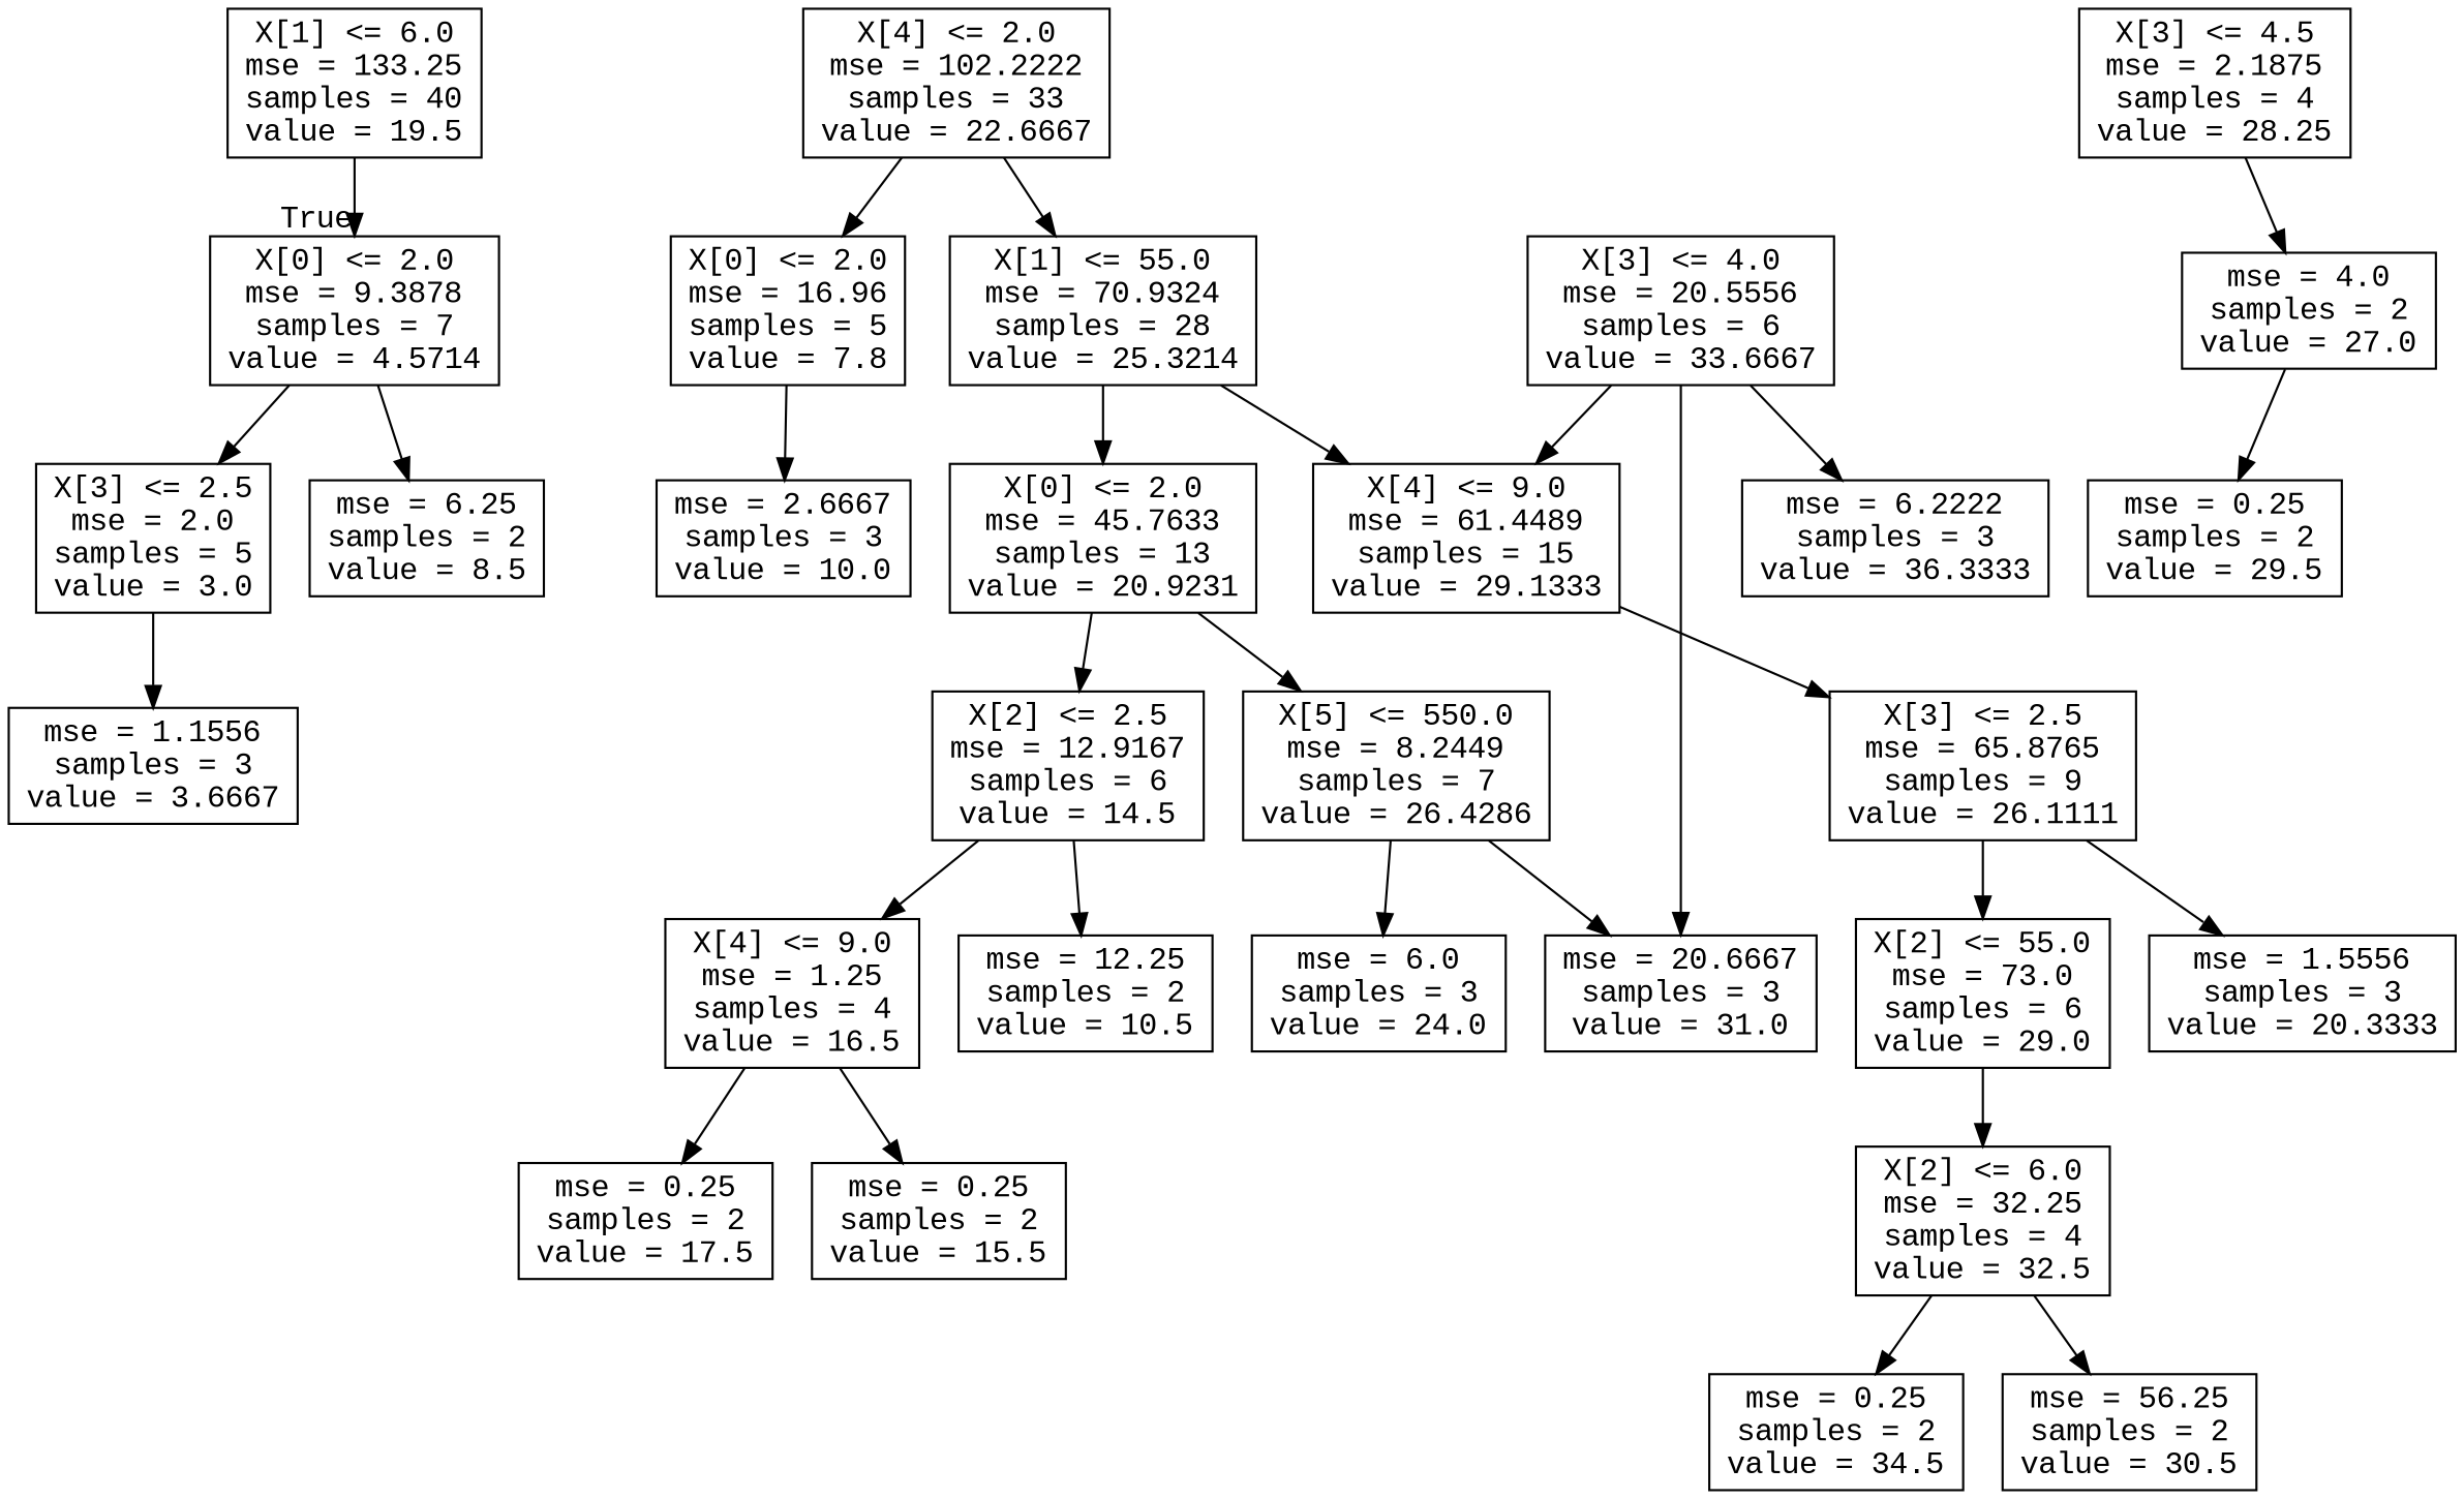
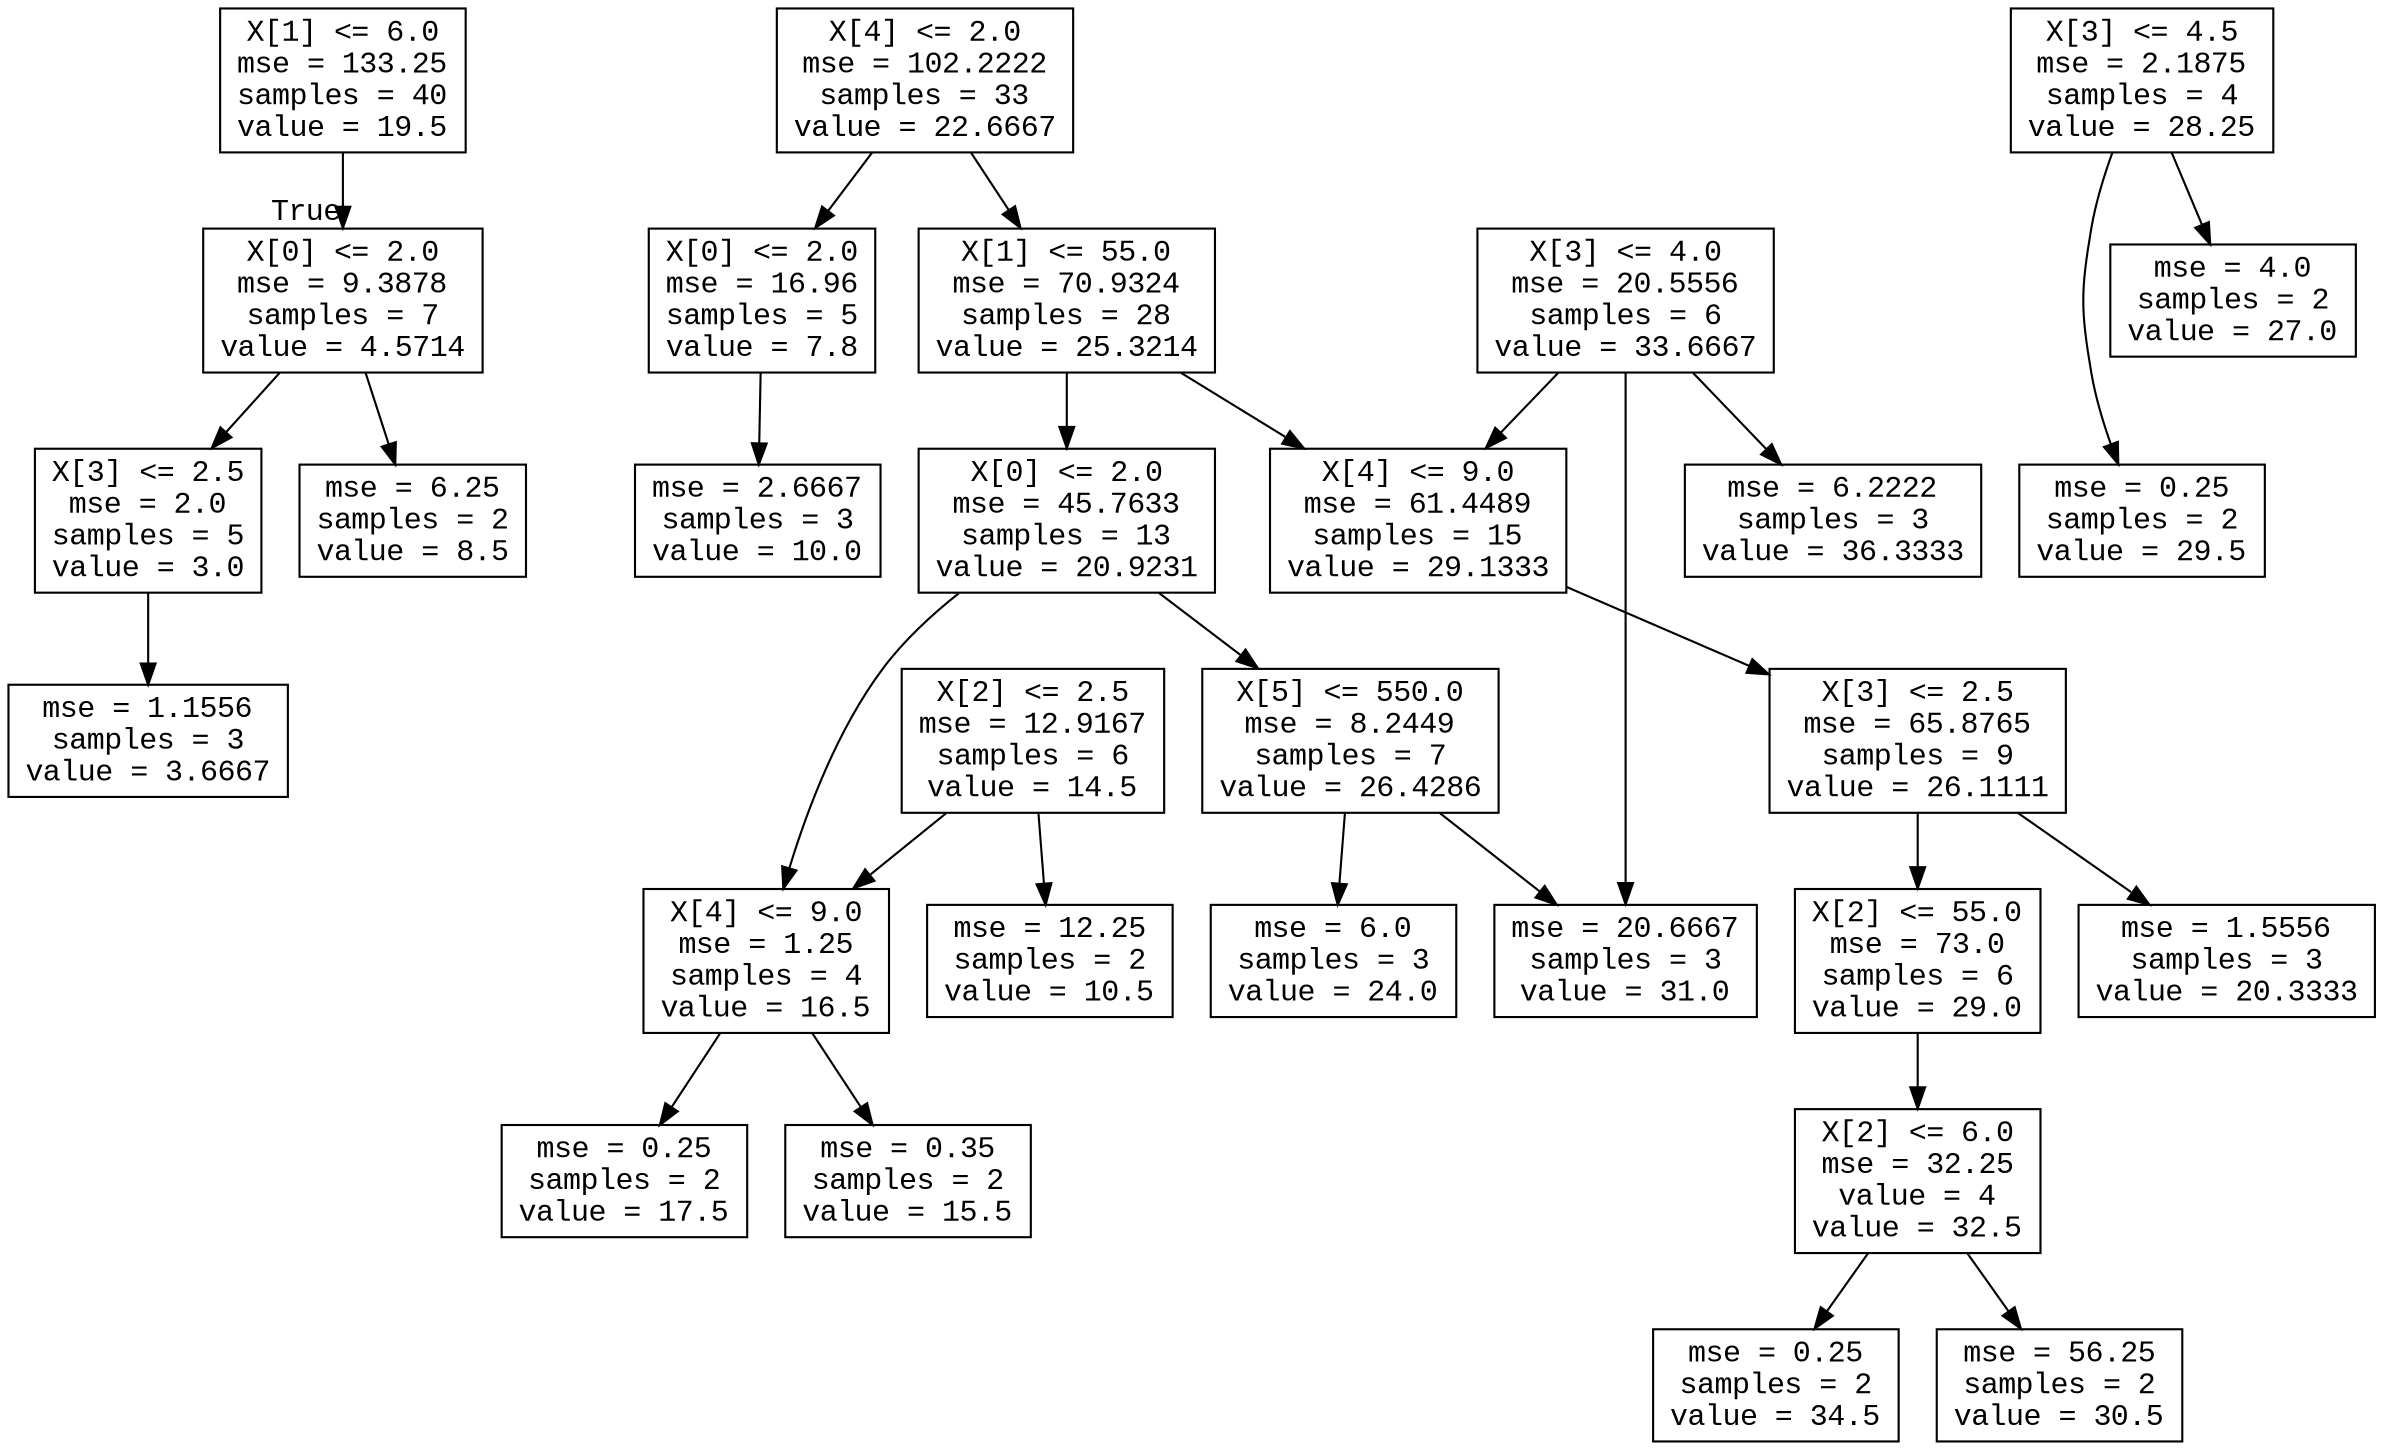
  digraph {
    fontname="Liberation Mono"
    node [fontname="Liberation Mono" shape=box]
    edge [fontname="Liberation Mono"]
    n1 [label="X[1] <= 6.0\nmse = 133.25\nsamples = 40\nvalue = 19.5"]
    n2 [label="X[0] <= 2.0\nmse = 9.3878\nsamples = 7\nvalue = 4.5714"]
    n3 [label="X[3] <= 2.5\nmse = 2.0\nsamples = 5\nvalue = 3.0"]
    n4 [label="mse = 6.25\nsamples = 2\nvalue = 8.5"]
    n5 [label="X[4] <= 2.0\nmse = 102.2222\nsamples = 33\nvalue = 22.6667"]
    n6 [label="X[0] <= 2.0\nmse = 16.96\nsamples = 5\nvalue = 7.8"]
    n7 [label="X[1] <= 55.0\nmse = 70.9324\nsamples = 28\nvalue = 25.3214"]
    n8 [label="mse = 1.1556\nsamples = 3\nvalue = 3.6667"]
    n9 [label="mse = 2.6667\nsamples = 3\nvalue = 10.0"]
    n10 [label="X[0] <= 2.0\nmse = 45.7633\nsamples = 13\nvalue = 20.9231"]
    n11 [label="X[4] <= 9.0\nmse = 61.4489\nsamples = 15\nvalue = 29.1333"]
    n12 [label="X[2] <= 2.5\nmse = 12.9167\nsamples = 6\nvalue = 14.5"]
    n13 [label="X[5] <= 550.0\nmse = 8.2449\nsamples = 7\nvalue = 26.4286"]
    n14 [label="X[3] <= 2.5\nmse = 65.8765\nsamples = 9\nvalue = 26.1111"]
    n15 [label="X[4] <= 9.0\nmse = 1.25\nsamples = 4\nvalue = 16.5"]
    n16 [label="mse = 12.25\nsamples = 2\nvalue = 10.5"]
    n17 [label="mse = 6.0\nsamples = 3\nvalue = 24.0"]
    n18 [label="mse = 20.6667\nsamples = 3\nvalue = 31.0"]
-   n19 [label="mse = 0.25\nsamples = 2\nvalue = 15.5"]
+   n19 [label="mse = 0.35\nsamples = 2\nvalue = 15.5"]
    n20 [label="mse = 0.25\nsamples = 2\nvalue = 17.5"]
    n21 [label="X[3] <= 4.5\nmse = 2.1875\nsamples = 4\nvalue = 28.25"]
    n22 [label="mse = 0.25\nsamples = 2\nvalue = 29.5"]
    n23 [label="mse = 4.0\nsamples = 2\nvalue = 27.0"]
    n24 [label="X[3] <= 4.0\nmse = 20.5556\nsamples = 6\nvalue = 33.6667"]
    n25 [label="mse = 6.2222\nsamples = 3\nvalue = 36.3333"]
    n26 [label="X[2] <= 55.0\nmse = 73.0\nsamples = 6\nvalue = 29.0"]
    n27 [label="mse = 1.5556\nsamples = 3\nvalue = 20.3333"]
-   n28 [label="X[2] <= 6.0\nmse = 32.25\nsamples = 4\nvalue = 32.5"]
+   n28 [label="X[2] <= 6.0\nmse = 32.25\nvalue = 4\nvalue = 32.5"]
    n29 [label="mse = 0.25\nsamples = 2\nvalue = 34.5"]
    n30 [label="mse = 56.25\nsamples = 2\nvalue = 30.5"]
    n1 -> n2 [headlabel=True labelangle=45 labeldistance=2.5]
    n2 -> n3
    n2 -> n4
    n3 -> n8
    n5 -> n6
    n5 -> n7
    n6 -> n9
    n7 -> n10
    n7 -> n11
-   n10 -> n12
+   n10 -> n15
    n10 -> n13
    n11 -> n14
    n12 -> n15
    n12 -> n16
    n13 -> n17
    n13 -> n18
    n14 -> n26
    n14 -> n27
    n15 -> n19
    n15 -> n20
-   n23 -> n22
+   n21 -> n22
    n21 -> n23
    n24 -> n11
    n24 -> n18
    n24 -> n25
    n26 -> n28
    n28 -> n29
    n28 -> n30
  }
